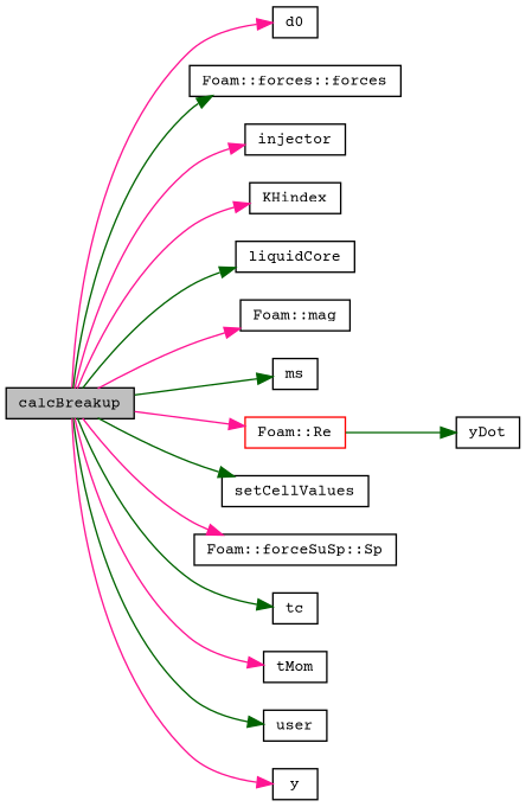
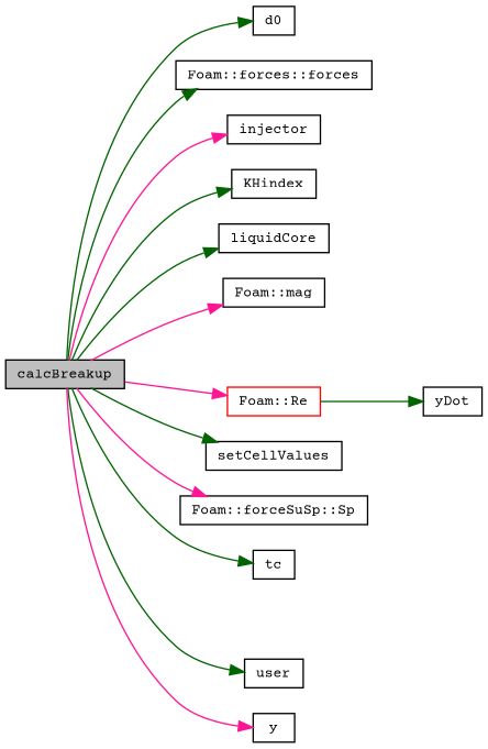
  digraph {
    fontname="Courier Prime"
    rankdir=LR
    node [color=black fontname="Courier Prime" fontsize=10 shape=record]
    edge [color=darkgreen fontname="Courier Prime" fontsize=10 labelfontname=Helvetica labelfontsize=10 style=solid]
    n1 [fillcolor=grey75 fontcolor=black height=0.2 label=calcBreakup style=filled width=0.4]
    n2 [height=0.2 label=d0 width=0.4]
    n3 [height=0.2 label="Foam::forces::forces" width=0.4]
    n4 [height=0.2 label=injector width=0.4]
    n5 [height=0.2 label=KHindex width=0.4]
    n6 [height=0.2 label=liquidCore width=0.4]
    n7 [height=0.2 label="Foam::mag" width=0.4]
-   n8 [height=0.2 label=ms width=0.4]
    n9 [color=red height=0.2 label="Foam::Re" width=0.4]
    n10 [height=0.2 label=setCellValues width=0.4]
    n11 [height=0.2 label="Foam::forceSuSp::Sp" width=0.4]
    n12 [height=0.2 label=tc width=0.4]
-   n13 [height=0.2 label=tMom width=0.4]
    n14 [height=0.2 label=user width=0.4]
    n15 [height=0.2 label=y width=0.4]
    n16 [height=0.2 label=yDot width=0.4]
-   n1 -> n2 [color=deeppink]
+   n1 -> n2
    n1 -> n3
    n1 -> n4 [color=deeppink]
-   n1 -> n5 [color=deeppink]
+   n1 -> n5
    n1 -> n6
    n1 -> n7 [color=deeppink]
-   n1 -> n8
    n1 -> n9 [color=deeppink]
    n1 -> n10
    n1 -> n11 [color=deeppink]
    n1 -> n12
-   n1 -> n13 [color=deeppink]
    n1 -> n14
    n1 -> n15 [color=deeppink]
    n9 -> n16
  }
